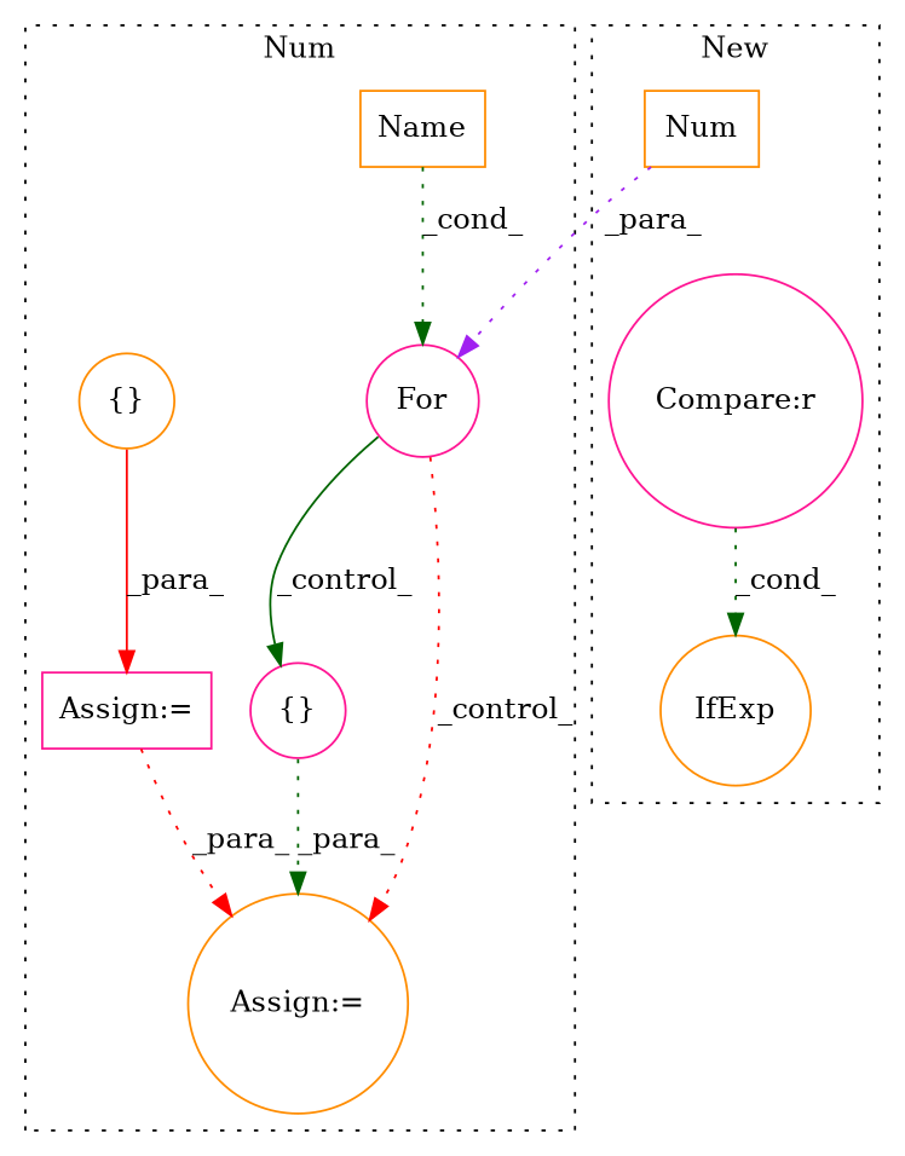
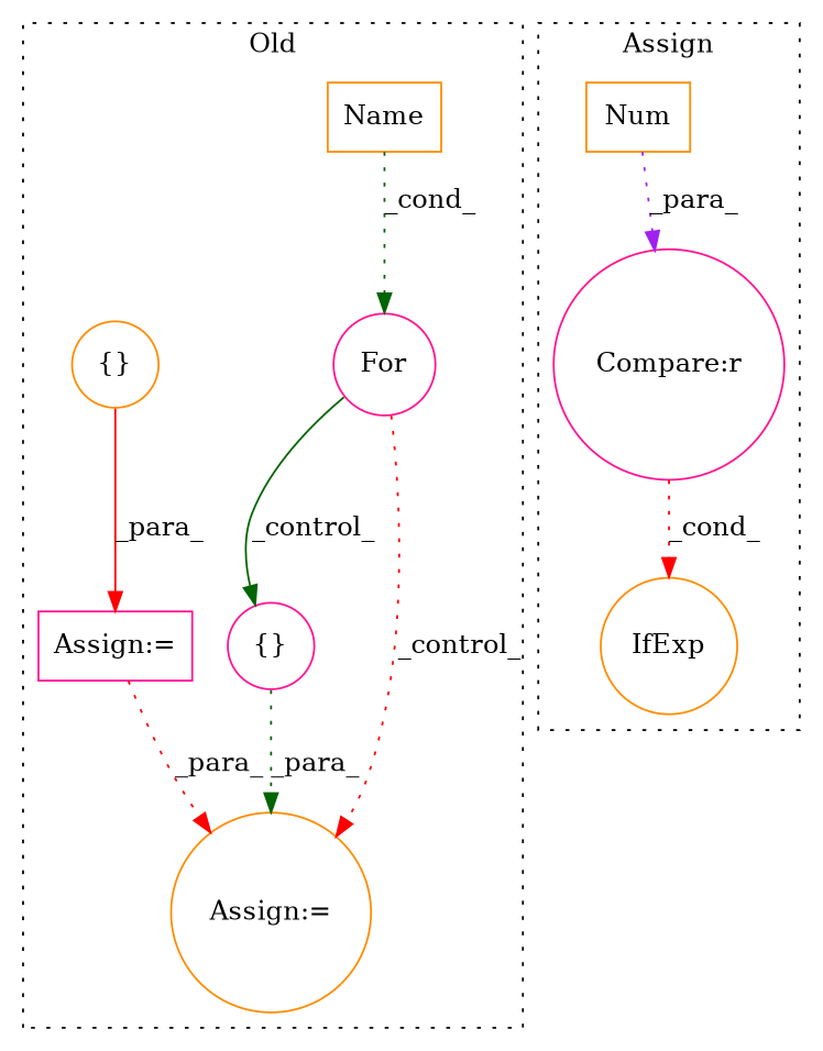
  digraph {
    node [a=59 color=darkorange l=1 shape=circle]
    edge [color=red style=dotted]
    n1 [color=deeppink l="1,0" label="{}" s="5824,5865"]
    n2 [a=68 l=4 label="Assign:=" s=5820]
    n3 [a=87 label=Name s=5746 shape=box]
    n4 [l="2,1" label="{}" s="5650,5650"]
    n5 [a=107 color=deeppink l="4,5" label=For s="5742,5768"]
    n6 [a=68 color=deeppink l=3 label="Assign:=" s=5647 shape=box]
    n7 [a=51 l="4,6" label=IfExp s="5703,5712"]
    n8 [a=40 color=deeppink l=5 label="Compare:r" s=5707]
    n9 [a=76 label=Num s=5711 shape=box]
    subgraph cluster_1 {
-     label=Num
+     label=Old
      style=dotted
      n1
      n2
      n3
      n4
      n5
      n6
    }
    subgraph cluster_2 {
-     label=New
+     label=Assign
      style=dotted
      n7
      n8
      n9
    }
    n1 -> n2 [color=darkgreen label=_para_]
    n3 -> n5 [color=darkgreen label=_cond_]
    n4 -> n6 [label=_para_ style=solid]
    n5 -> n1 [color=darkgreen label=_control_ style=solid]
    n5 -> n2 [label=_control_]
    n6 -> n2 [label=_para_]
-   n8 -> n7 [color=darkgreen label=_cond_]
-   n9 -> n5 [color=purple label=_para_]
+   n8 -> n7 [label=_cond_]
+   n9 -> n8 [color=purple label=_para_]
  }
